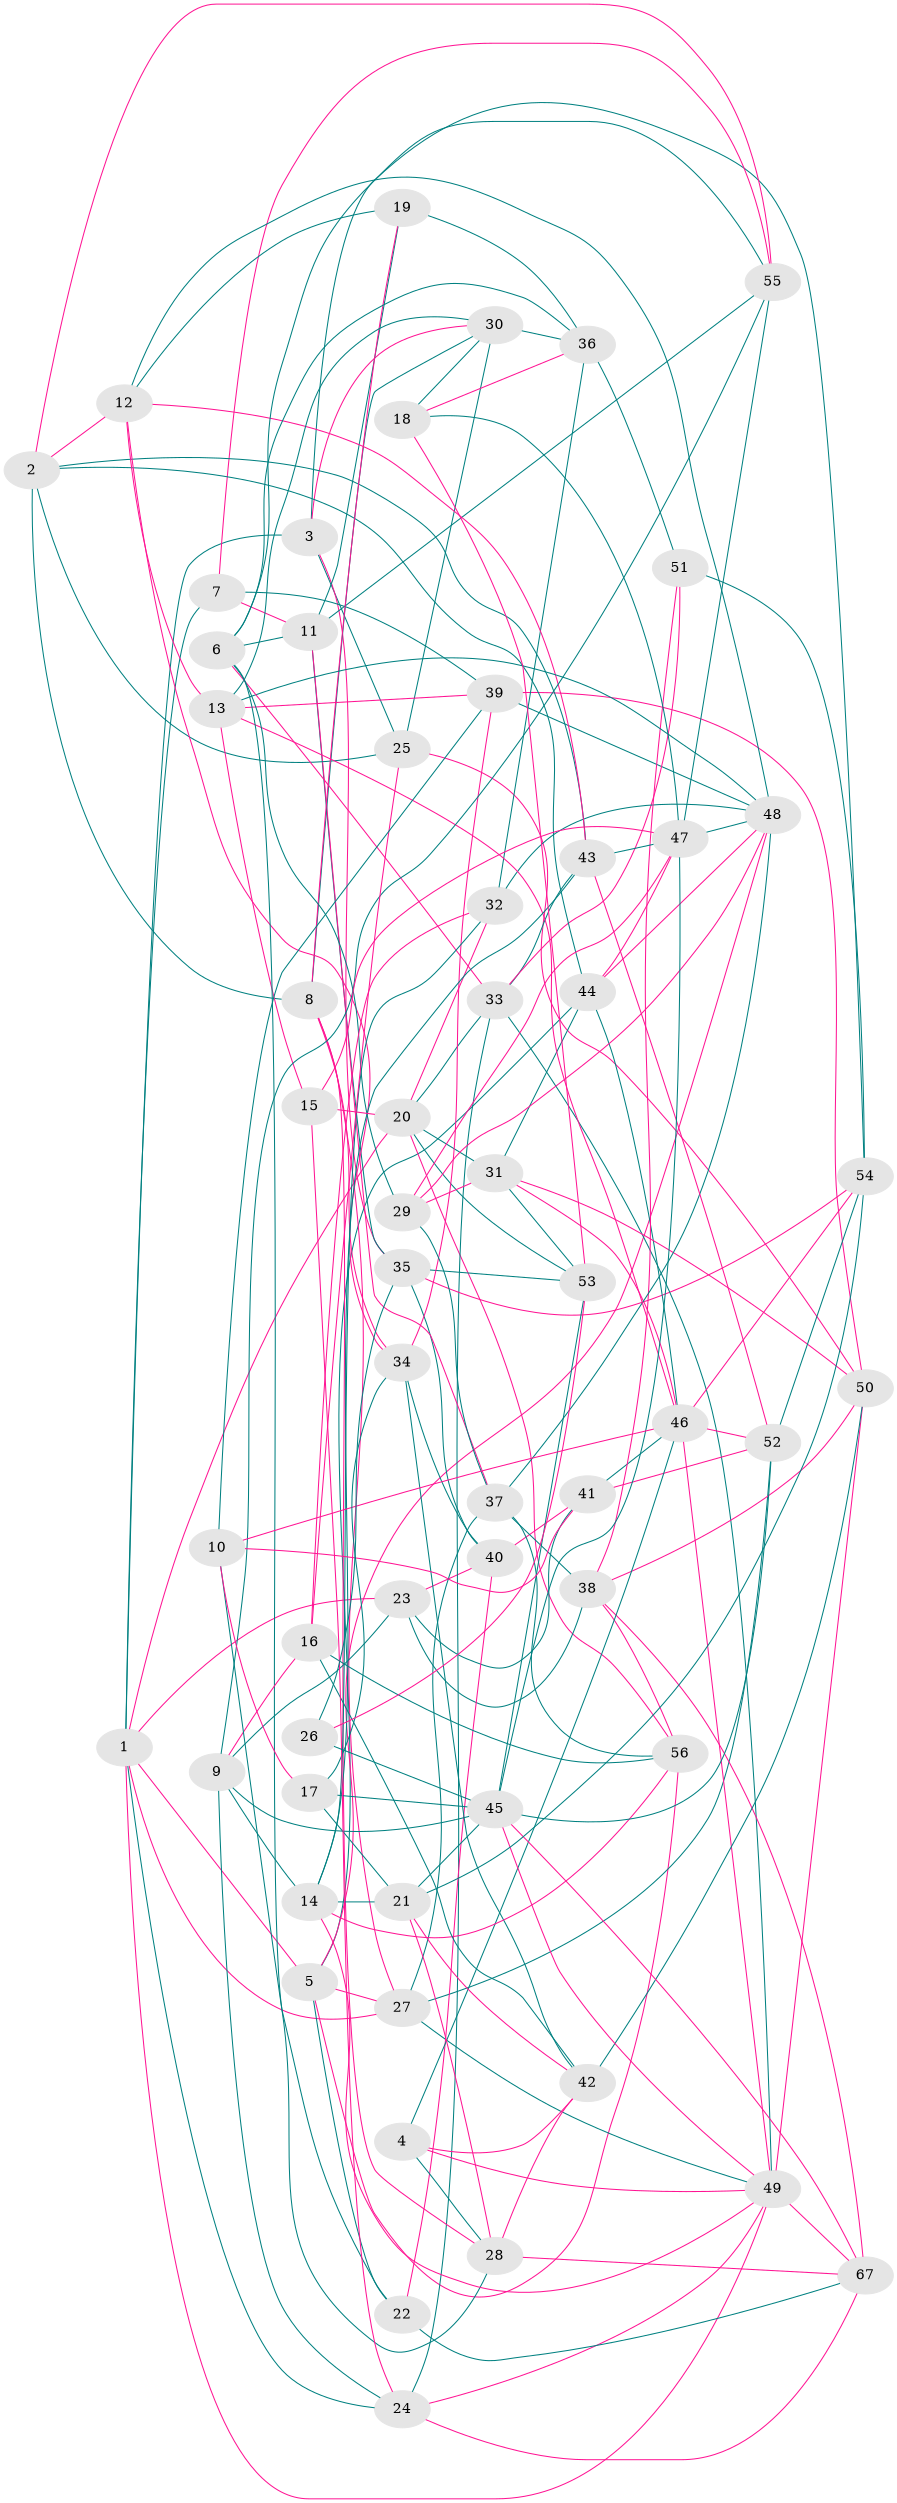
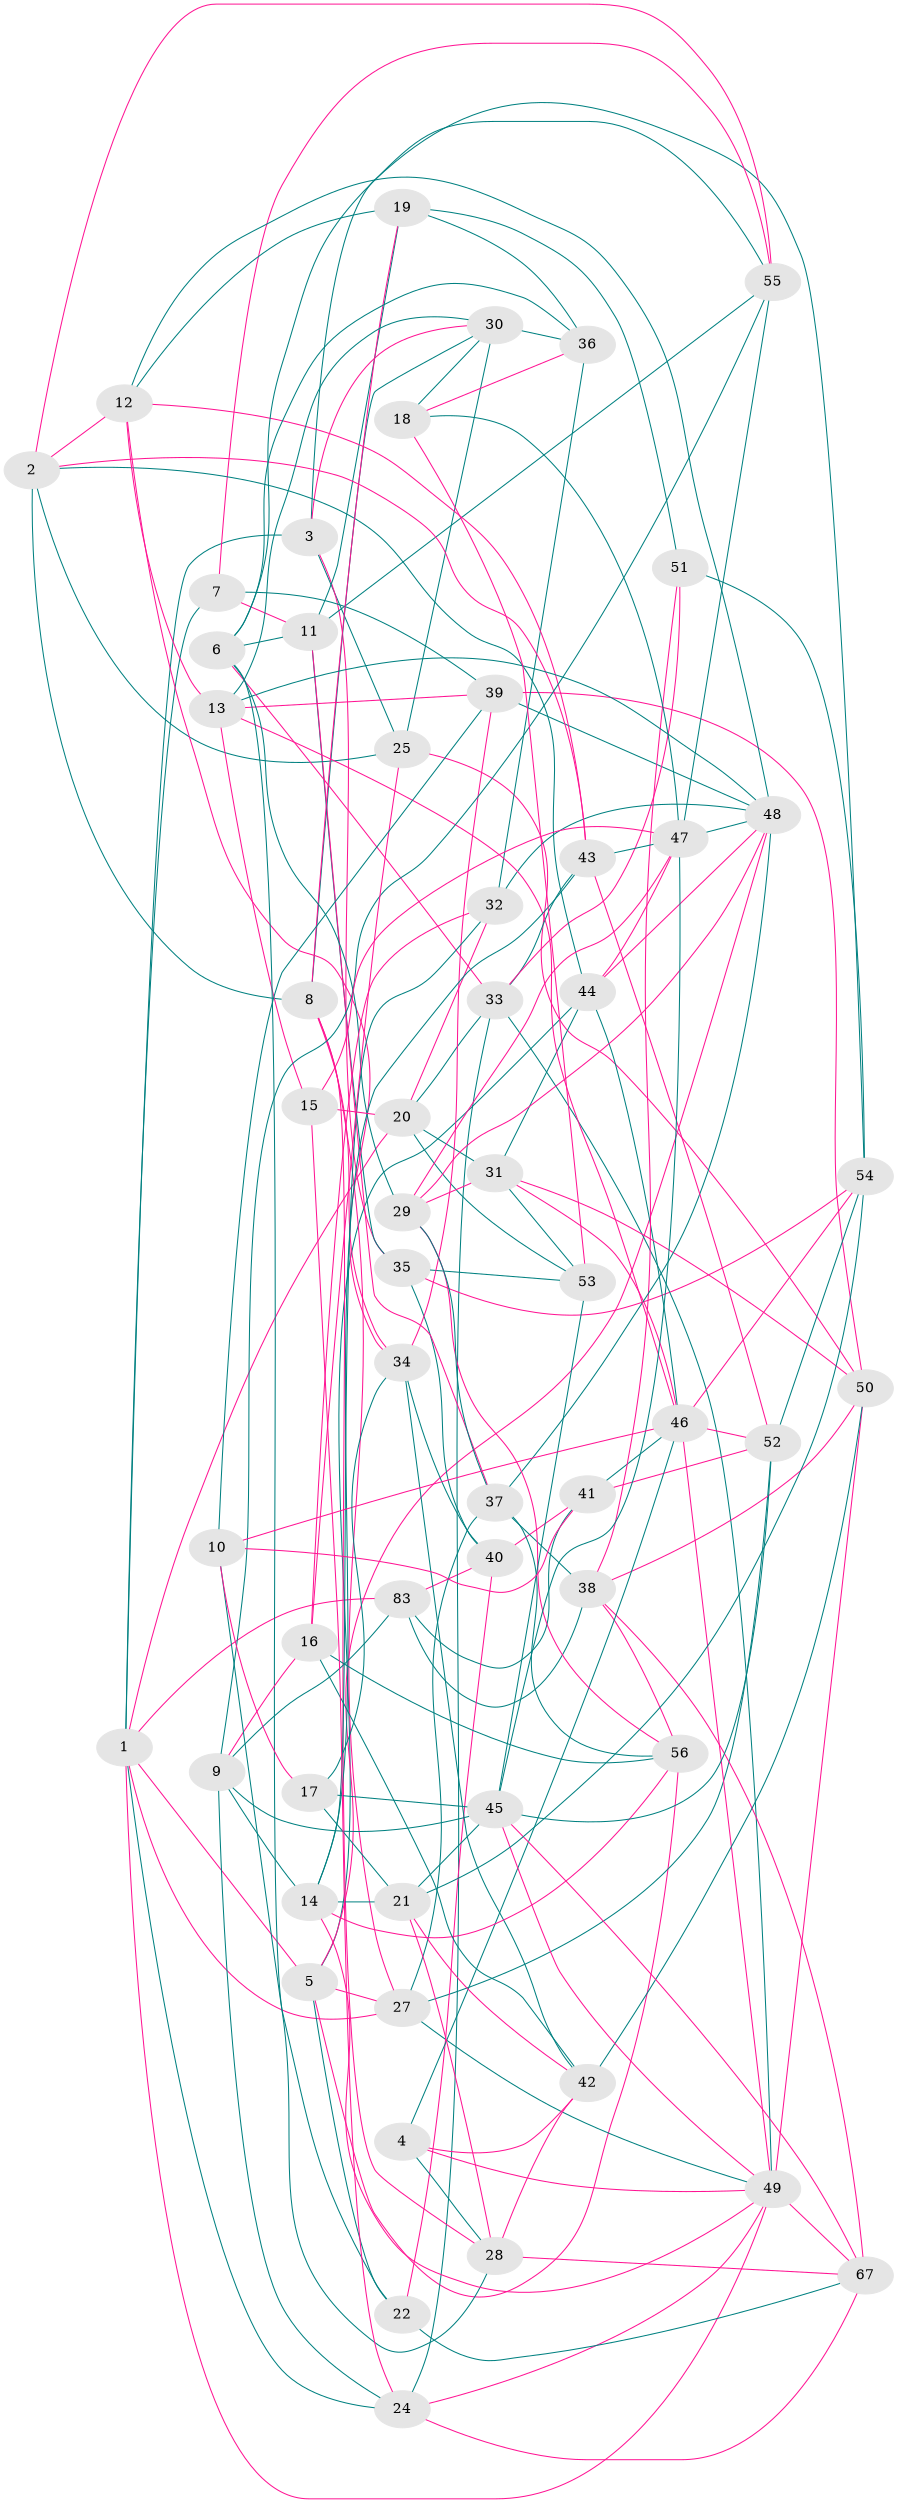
  graph {
    fontname="DejaVu Serif"
    rankdir=LR
    node [color=gray90 fontname="DejaVu Serif" style=filled]
    edge [color=teal fontname="DejaVu Serif" weight=1.0]
    1
    3
    5
    7
    20
-   23
+   23 [label=83]
    24
    27
    49
    25
    35
    54
    30
    44
    22
    48
    56
    55
    11
    39
    33
    32
    53
    31
    41
    40
    38
    n28 [label=67]
    37
    52
    50
    2
    8
    12
    43
    28
    19
    34
    13
    47
    46
    4
    42
    6
    29
    36
    51
    9
    14
    16
    45
    21
    10
    17
    15
    18
-   26
    1 -- 3
    1 -- 5 [color=deeppink]
    1 -- 7
    1 -- 20 [color=deeppink]
    1 -- 23 [color=deeppink]
    1 -- 24
    1 -- 27 [color=deeppink]
    1 -- 49 [color=deeppink]
    3 -- 25
    3 -- 35 [color=deeppink]
    3 -- 54
    3 -- 30 [color=deeppink]
    5 -- 27 [color=deeppink]
    5 -- 44
    5 -- 22
    5 -- 48 [color=deeppink]
    5 -- 56 [color=deeppink]
    7 -- 55 [color=deeppink]
    7 -- 11 [color=deeppink]
    7 -- 39
    20 -- 33
    20 -- 32 [color=deeppink]
    20 -- 53
    20 -- 31
    23 -- 41
    23 -- 40 [color=deeppink weight=2.0]
    23 -- 38
    24 -- 49 [color=deeppink]
    24 -- 33
    24 -- n28 [color=deeppink]
    27 -- 49
    27 -- 37
    27 -- 52
    49 -- n28 [color=deeppink]
    49 -- 50 [color=deeppink]
    25 -- 30
    25 -- 50 [color=deeppink]
    35 -- 54 [color=deeppink]
    35 -- 53
    35 -- 40
    30 -- 36
    44 -- 48 [color=deeppink]
    44 -- 47 [color=deeppink]
    44 -- 46
    22 -- 40 [color=deeppink]
    22 -- n28
    11 -- 35
    11 -- 55
    11 -- 37 [color=deeppink]
    11 -- 19
    39 -- 48
    39 -- 50 [color=deeppink]
    33 -- 49
    33 -- 43
    33 -- 51 [color=deeppink]
    32 -- 48 [weight=2.0]
    32 -- 36
    31 -- 44
    31 -- 53
    31 -- 50 [color=deeppink]
    31 -- 46 [color=deeppink]
    41 -- 52 [color=deeppink]
    41 -- 46 [weight=2.0]
    40 -- 41 [color=deeppink]
    38 -- 56 [color=deeppink]
    38 -- n28 [color=deeppink]
    38 -- 50 [color=deeppink]
    38 -- 51 [color=deeppink]
    37 -- 48
    37 -- 56
    37 -- 38
    52 -- 54
    2 -- 25
    2 -- 44
    2 -- 55 [color=deeppink]
    2 -- 8
    2 -- 12 [color=deeppink]
-   2 -- 43
+   2 -- 43 [color=deeppink]
    8 -- 27 [color=deeppink]
    8 -- 30
    8 -- 28 [color=deeppink]
    8 -- 19 [color=deeppink]
    8 -- 34 [color=deeppink]
    12 -- 48
    12 -- 43 [color=deeppink]
    12 -- 19
    12 -- 34 [color=deeppink]
    12 -- 13 [color=deeppink]
    43 -- 52 [color=deeppink]
    43 -- 47
    28 -- n28 [color=deeppink]
    28 -- 42 [color=deeppink]
    19 -- 36
    34 -- 39 [color=deeppink]
    34 -- 40
    34 -- 42
    13 -- 30
    13 -- 48
    13 -- 39 [color=deeppink]
    13 -- 46 [color=deeppink]
    13 -- 15 [color=deeppink]
    47 -- 48
    47 -- 55
    46 -- 49 [color=deeppink]
    46 -- 54 [color=deeppink]
    46 -- 52 [color=deeppink]
    4 -- 49 [color=deeppink]
    4 -- 28
    4 -- 46
    4 -- 42 [color=deeppink]
    42 -- 50
    6 -- 55
    6 -- 11
    6 -- 33 [color=deeppink]
    6 -- 28
    6 -- 29
    6 -- 36
    29 -- 48 [color=deeppink]
-   20 -- 56 [color=deeppink]
+   29 -- 56 [color=deeppink]
    29 -- 31 [color=deeppink]
    29 -- 37
    29 -- 47 [color=deeppink]
-   36 -- 51
+   19 -- 51
    51 -- 54
    9 -- 23
    9 -- 24
    9 -- 55
    9 -- 14
    9 -- 16 [color=deeppink]
    9 -- 45
    14 -- 49 [color=deeppink]
    14 -- 56 [color=deeppink]
    14 -- 32
    14 -- 43
    14 -- 21
    16 -- 25 [color=deeppink weight=2.0]
    16 -- 56
    16 -- 32 [color=deeppink]
    16 -- 42
    45 -- 49 [color=deeppink]
    45 -- 53
    45 -- n28 [color=deeppink]
    45 -- 52
    45 -- 47
    21 -- 54
    21 -- 28 [color=deeppink]
    21 -- 42 [color=deeppink]
    21 -- 45
    10 -- 22
    10 -- 39
    10 -- 41 [color=deeppink]
    10 -- 46 [color=deeppink]
    10 -- 17 [color=deeppink]
    17 -- 34
    17 -- 45
    17 -- 21
    15 -- 20 [color=deeppink]
    15 -- 24 [color=deeppink]
    15 -- 47 [color=deeppink]
    18 -- 30
    18 -- 53 [color=deeppink]
    18 -- 47
    18 -- 36 [color=deeppink]
-   26 -- 35
-   26 -- 53 [color=deeppink]
-   26 -- 45 [weight=2.0]
  }
